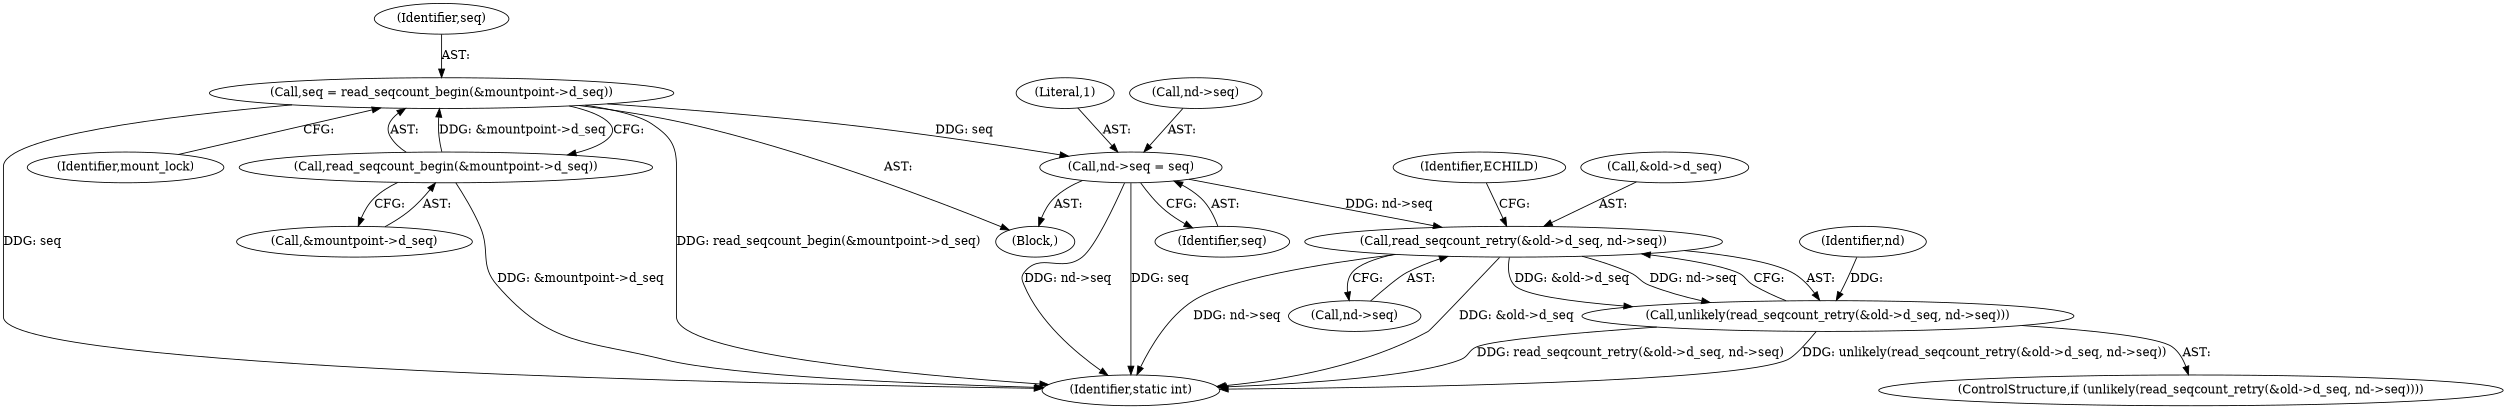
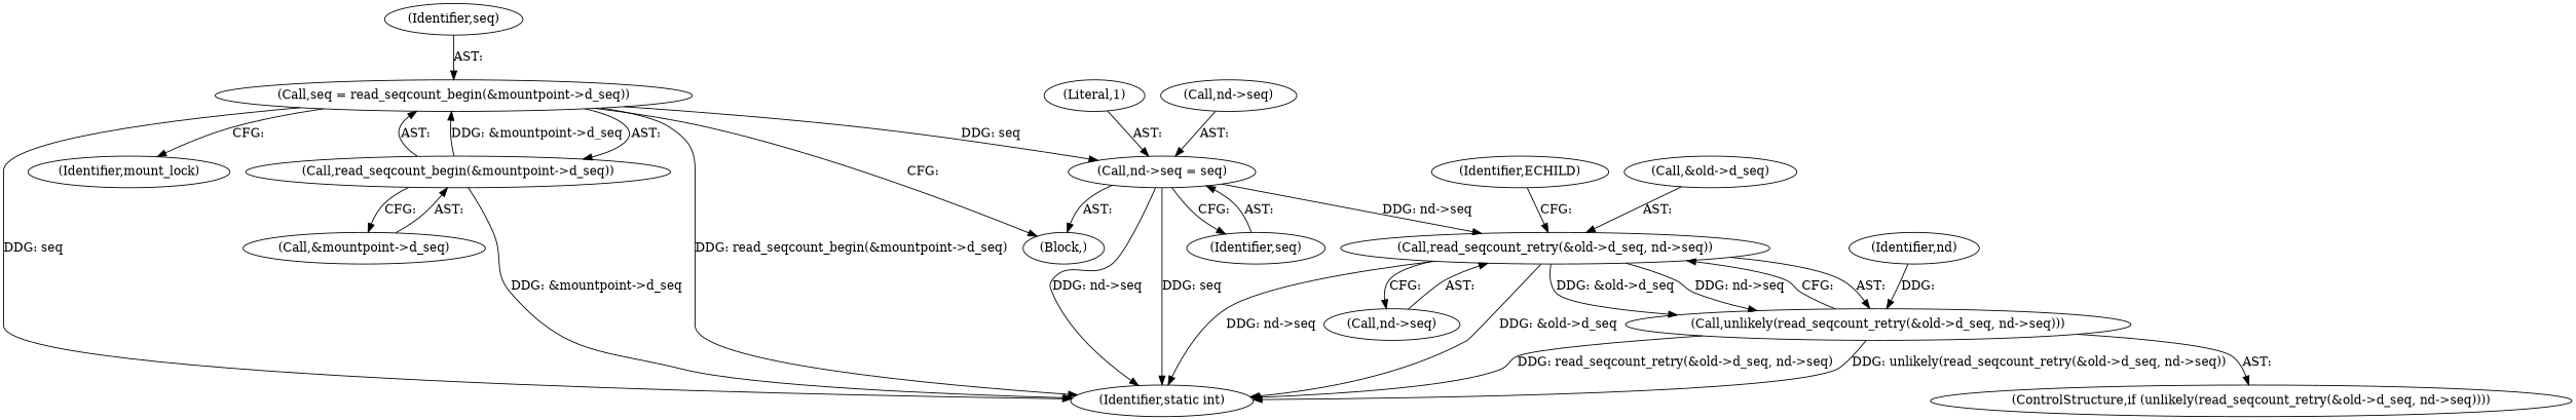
  digraph {
    n1 [label="(Call,read_seqcount_retry(&old->d_seq, nd->seq))"]
    n2 [label="(Call,unlikely(read_seqcount_retry(&old->d_seq, nd->seq)))"]
    n3 [label="(Call,nd->seq)"]
    n4 [label="(Identifier,static int)"]
    n5 [label="(ControlStructure,if (unlikely(read_seqcount_retry(&old->d_seq, nd->seq))))"]
    n6 [label="(Call,nd->seq = seq)"]
    n7 [label="(Block,)"]
    n8 [label="(Identifier,seq)"]
    n9 [label="(Call,seq = read_seqcount_begin(&mountpoint->d_seq))"]
    n10 [label="(Call,read_seqcount_begin(&mountpoint->d_seq))"]
    n11 [label="(Call,&mountpoint->d_seq)"]
    n12 [label="(Identifier,nd)"]
    n13 [label="(Identifier,ECHILD)"]
    n14 [label="(Identifier,mount_lock)"]
    n15 [label="(Call,nd->seq)"]
    n16 [label="(Call,&old->d_seq)"]
    n17 [label="(Literal,1)"]
    n18 [label="(Identifier,seq)"]
    n1 -> n2 [label="AST: "]
    n1 -> n2 [label="DDG: &old->d_seq"]
    n1 -> n2 [label="DDG: nd->seq"]
    n1 -> n3 [label="CFG: "]
    n1 -> n4 [label="DDG: nd->seq"]
    n1 -> n4 [label="DDG: &old->d_seq"]
    n2 -> n1 [label="CFG: "]
    n2 -> n4 [label="DDG: unlikely(read_seqcount_retry(&old->d_seq, nd->seq))"]
    n2 -> n4 [label="DDG: read_seqcount_retry(&old->d_seq, nd->seq)"]
    n2 -> n5 [label="AST: "]
    n3 -> n1 [label="AST: "]
    n6 -> n1 [label="DDG: nd->seq"]
    n6 -> n4 [label="DDG: nd->seq"]
    n6 -> n4 [label="DDG: seq"]
    n6 -> n7 [label="AST: "]
    n6 -> n8 [label="CFG: "]
    n8 -> n6 [label="AST: "]
    n9 -> n4 [label="DDG: read_seqcount_begin(&mountpoint->d_seq)"]
    n9 -> n4 [label="DDG: seq"]
    n9 -> n6 [label="DDG: seq"]
-   n9 -> n7 [label="AST: "]
-   n9 -> n10 [label="CFG: "]
+   n9 -> n7 [label="CFG: "]
+   n9 -> n10 [label="AST: "]
    n10 -> n4 [label="DDG: &mountpoint->d_seq"]
    n10 -> n9 [label="AST: "]
    n10 -> n9 [label="DDG: &mountpoint->d_seq"]
    n10 -> n11 [label="CFG: "]
    n11 -> n10 [label="AST: "]
    n12 -> n2 [label="DDG: "]
    n13 -> n1 [label="CFG: "]
-   n14 -> n9 [label="CFG: "]
+   n9 -> n14 [label="CFG: "]
    n15 -> n6 [label="AST: "]
    n16 -> n1 [label="AST: "]
    n17 -> n6 [label="AST: "]
    n18 -> n9 [label="AST: "]
  }
